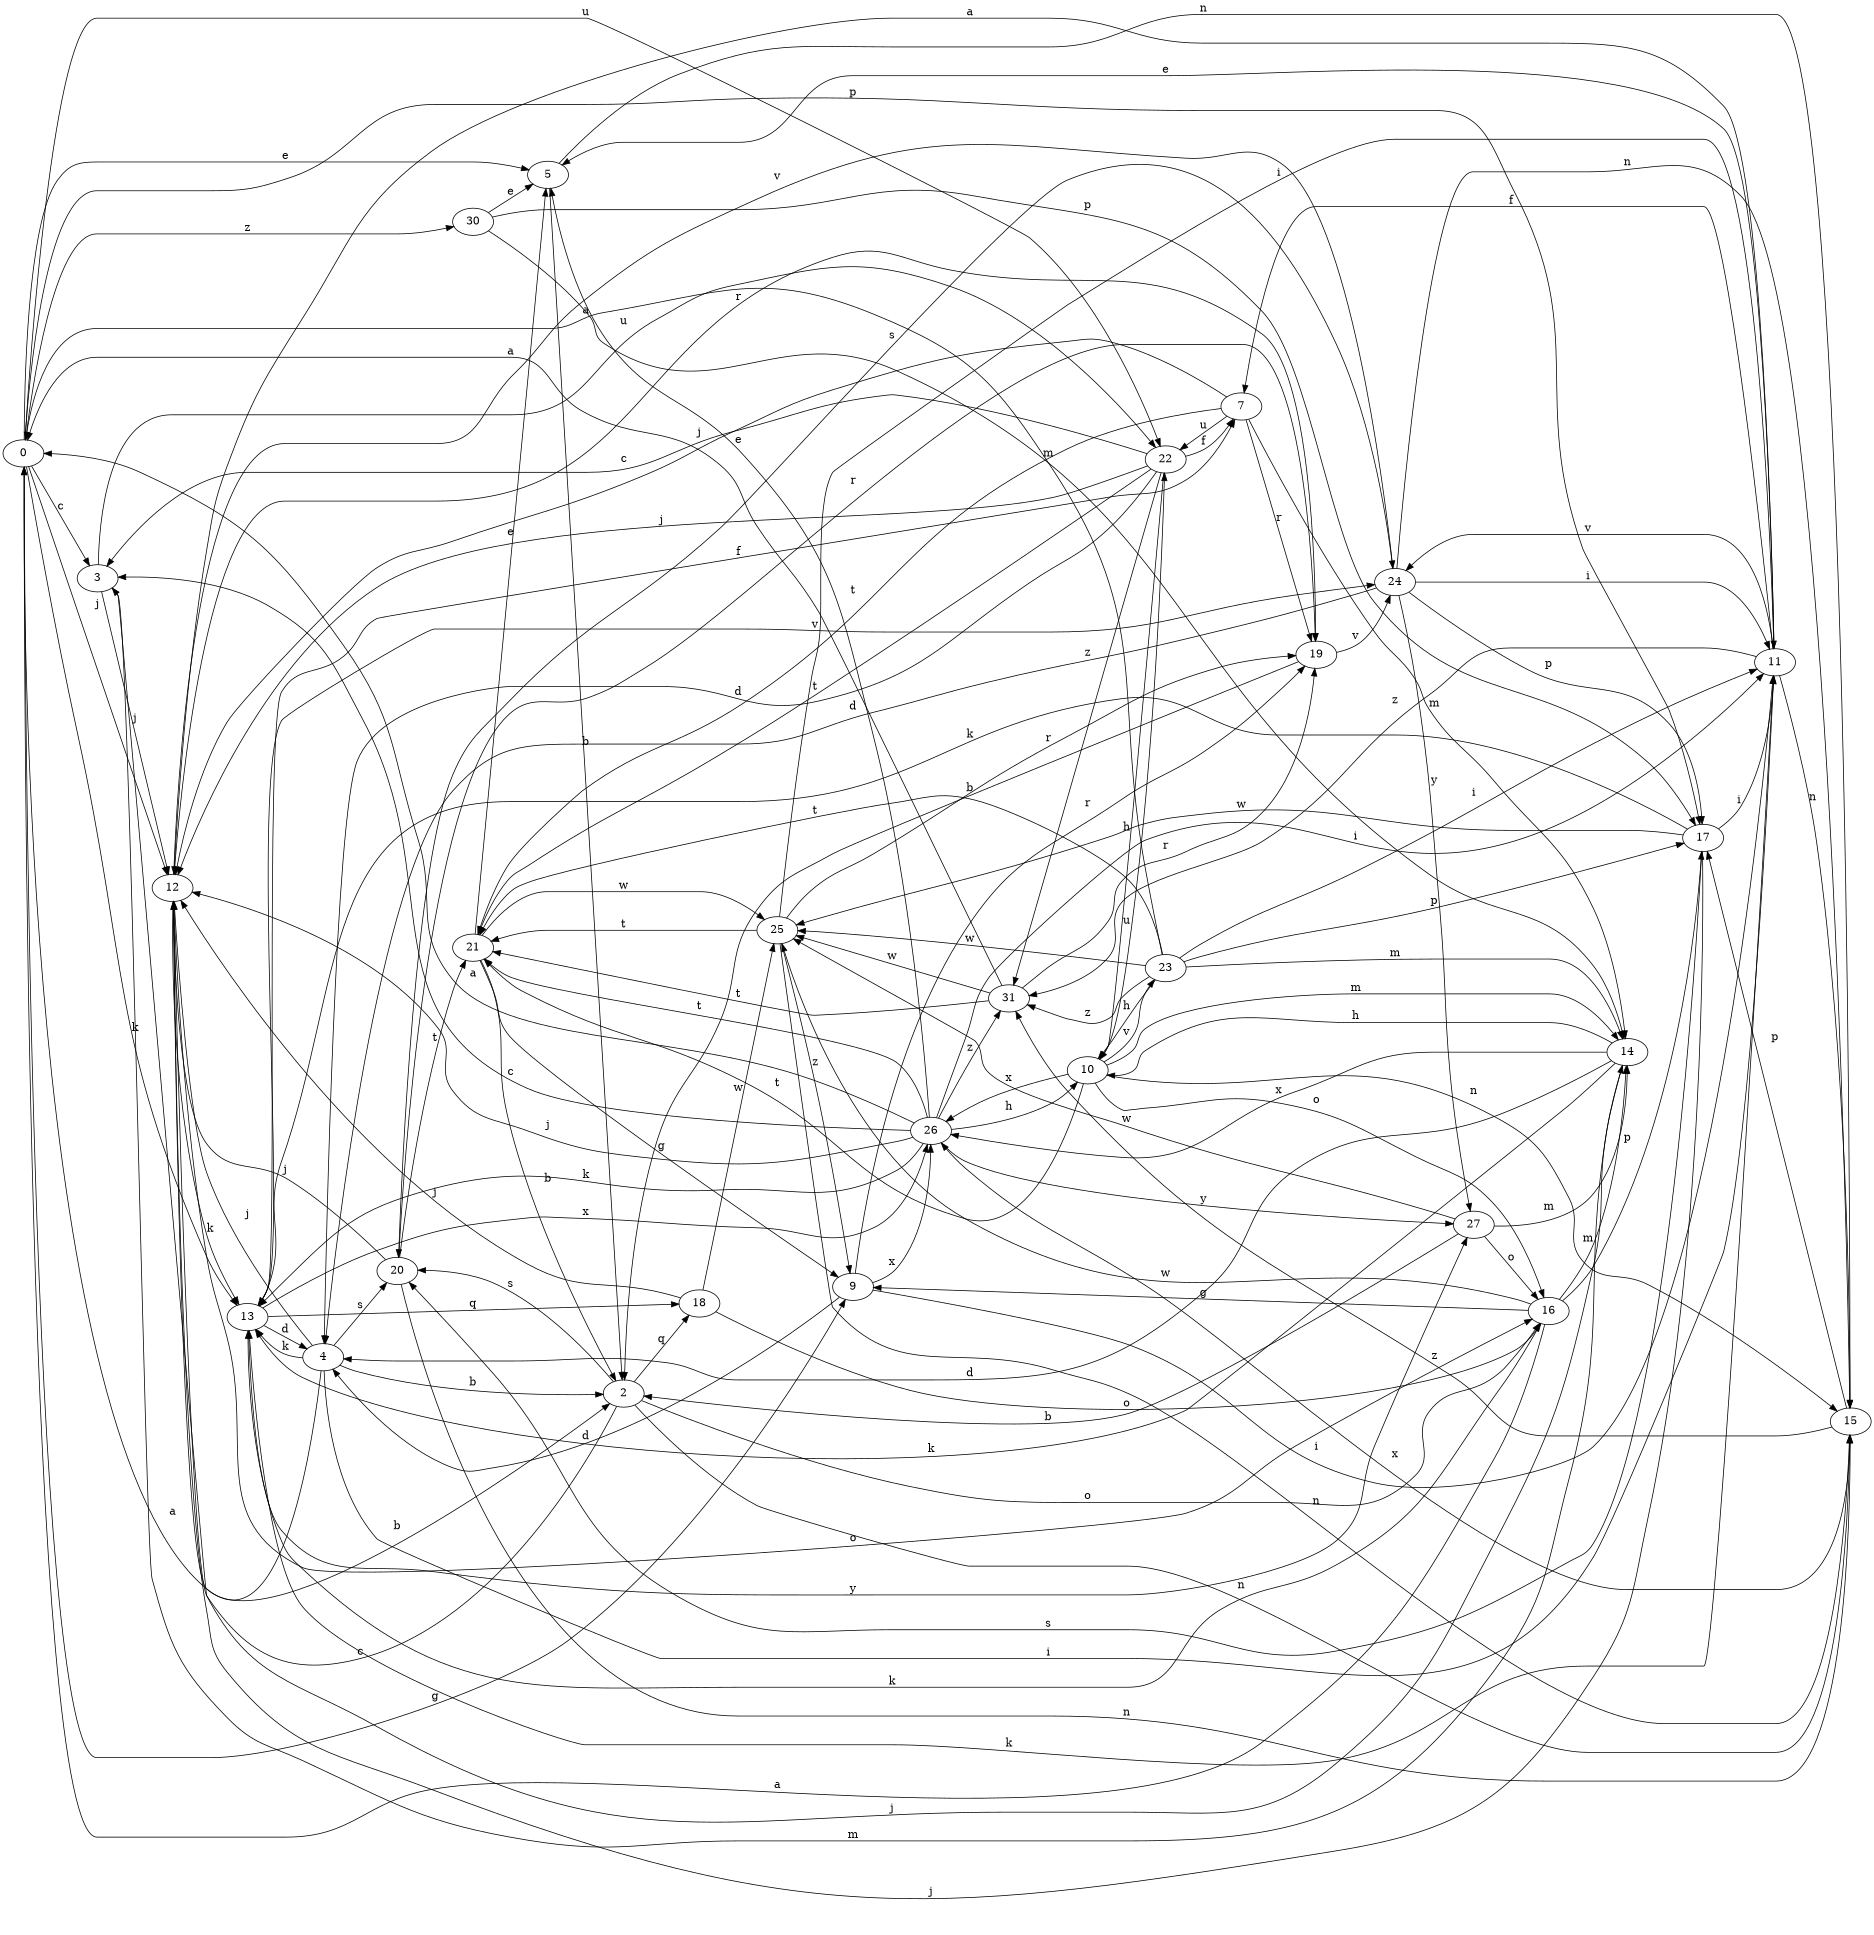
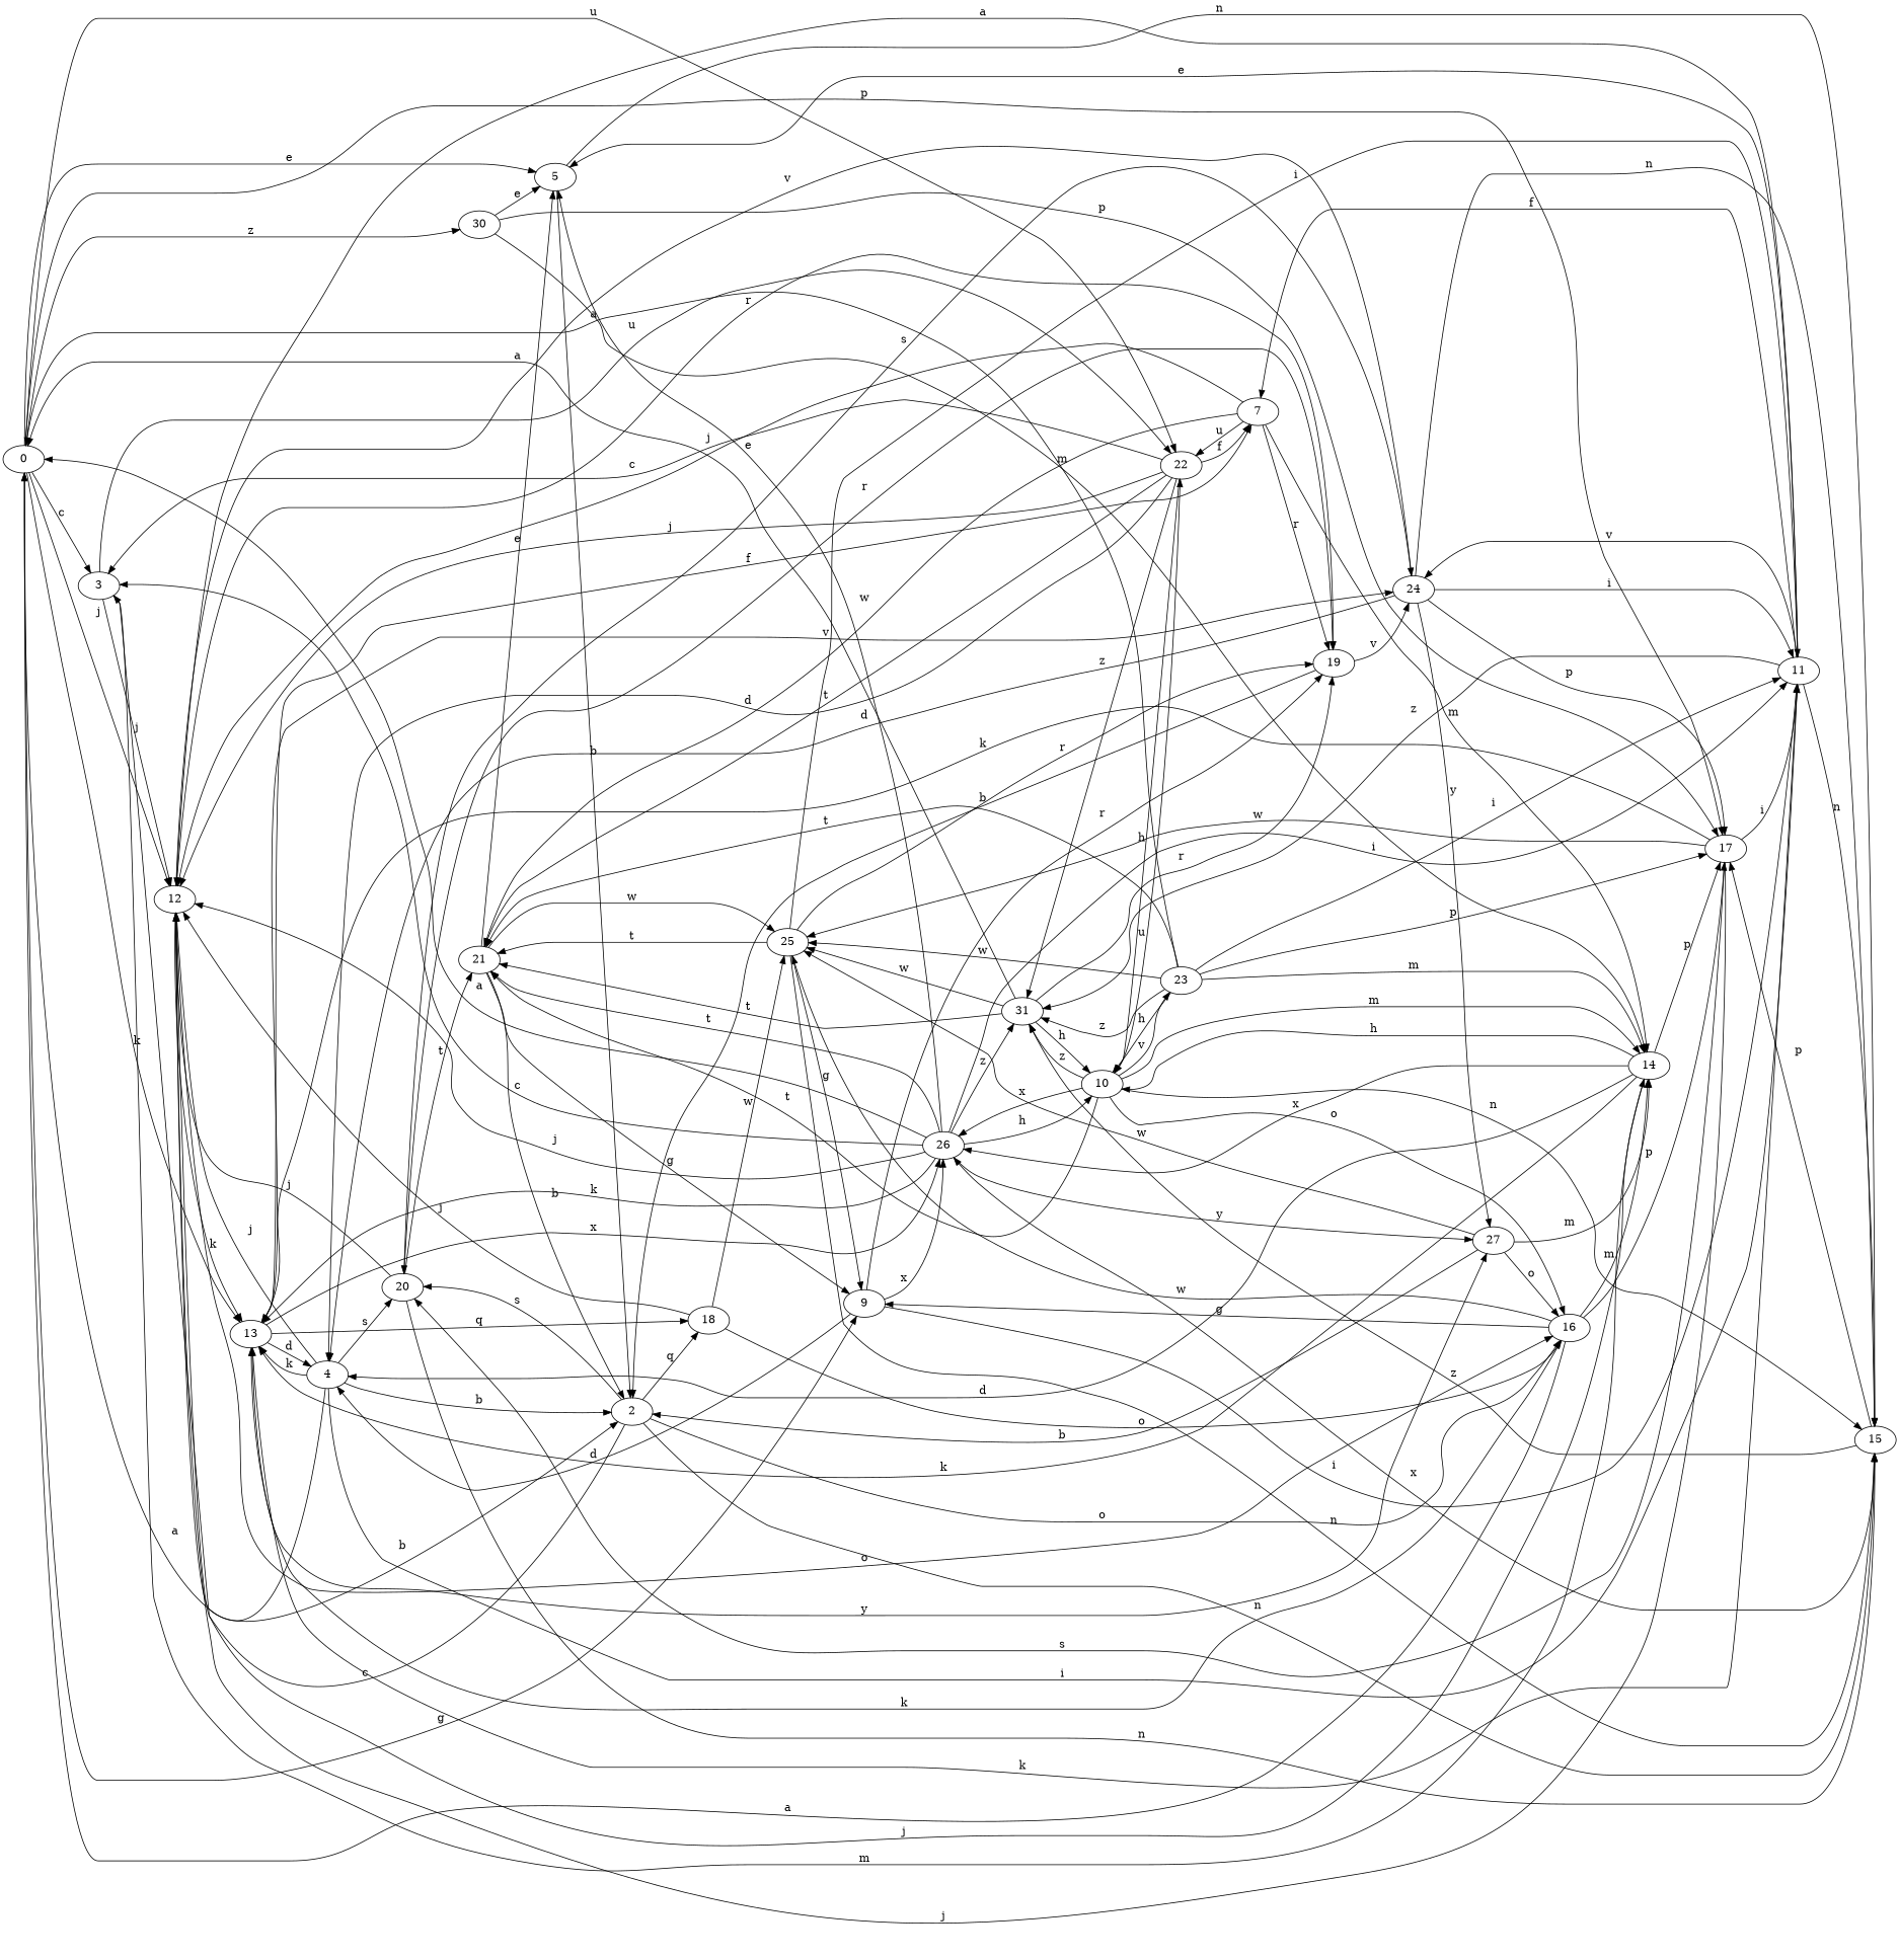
  strict digraph {
    rankdir=LR
    0
    3
    5
    9
    12
    13
    17
    22
    30
    14
    2
    15
    4
    11
    19
    26
    16
    24
    18
    7
    27
    20
    25
    21
    10
    31
    23
    0 -> 3 [label=c]
    0 -> 5 [label=e]
    0 -> 9 [label=g]
    0 -> 12 [label=j]
    0 -> 13 [label=k]
    0 -> 17 [label=p]
    0 -> 22 [label=u]
    0 -> 30 [label=z]
    3 -> 12 [label=j]
    3 -> 22 [label=u]
    3 -> 14 [label=m]
    5 -> 2 [label=b]
    5 -> 15 [label=n]
    9 -> 4 [label=d]
    9 -> 11 [label=i]
    9 -> 19 [label=r]
    9 -> 26 [label=x]
    12 -> 13 [label=k]
    12 -> 2 [label=b]
    12 -> 19 [label=r]
    12 -> 16 [label=o]
    12 -> 24 [label=v]
    13 -> 4 [label=d]
    13 -> 26 [label=x]
    13 -> 24 [label=v]
    13 -> 18 [label=q]
    13 -> 7 [label=f]
    13 -> 27 [label=y]
    17 -> 12 [label=j]
    17 -> 13 [label=k]
    17 -> 11 [label=i]
    17 -> 20 [label=s]
    17 -> 25 [label=w]
    22 -> 3 [label=c]
    22 -> 12 [label=j]
    22 -> 4 [label=d]
    22 -> 7 [label=f]
    22 -> 21 [label=t]
    22 -> 10 [label=h]
    22 -> 31 [label=z]
    30 -> 5 [label=e]
    30 -> 17 [label=p]
    30 -> 14 [label=m]
    14 -> 12 [label=j]
    14 -> 13 [label=k]
+   14 -> 17 [label=p]
    14 -> 4 [label=d]
    14 -> 26 [label=x]
    14 -> 10 [label=h]
    2 -> 3 [label=c]
    2 -> 15 [label=n]
    2 -> 16 [label=o]
    2 -> 18 [label=q]
    2 -> 20 [label=s]
    15 -> 17 [label=p]
    15 -> 26 [label=x]
    15 -> 31 [label=z]
    4 -> 0 [label=a]
    4 -> 12 [label=j]
    4 -> 13 [label=k]
    4 -> 2 [label=b]
    4 -> 11 [label=i]
    4 -> 20 [label=s]
    11 -> 5 [label=e]
    11 -> 12 [label=a]
    11 -> 13 [label=k]
    11 -> 15 [label=n]
    11 -> 24 [label=v]
    11 -> 7 [label=f]
    11 -> 31 [label=z]
    19 -> 2 [label=b]
    19 -> 24 [label=v]
    26 -> 0 [label=a]
    26 -> 3 [label=c]
    26 -> 5 [label=e]
    26 -> 12 [label=j]
    26 -> 13 [label=k]
    26 -> 11 [label=i]
    26 -> 27 [label=y]
    26 -> 21 [label=t]
    26 -> 10 [label=h]
    26 -> 31 [label=z]
    16 -> 0 [label=a]
    16 -> 9 [label=g]
    16 -> 13 [label=k]
    16 -> 17 [label=p]
    16 -> 14 [label=m]
    16 -> 25 [label=w]
    24 -> 17 [label=p]
    24 -> 15 [label=n]
    24 -> 4 [label=d]
    24 -> 11 [label=i]
    24 -> 27 [label=y]
    24 -> 20 [label=s]
    18 -> 12 [label=j]
    18 -> 16 [label=o]
    18 -> 25 [label=w]
    7 -> 12 [label=j]
    7 -> 22 [label=u]
    7 -> 14 [label=m]
    7 -> 19 [label=r]
-   7 -> 21 [label=t]
+   7 -> 21 [label=w]
    27 -> 14 [label=m]
    27 -> 2 [label=b]
    27 -> 16 [label=o]
    27 -> 25 [label=w]
    20 -> 12 [label=j]
    20 -> 15 [label=n]
    20 -> 19 [label=r]
    20 -> 21 [label=t]
-   25 -> 9 [label=z]
+   25 -> 9 [label=g]
    25 -> 15 [label=n]
    25 -> 11 [label=i]
    25 -> 19 [label=r]
    25 -> 21 [label=t]
    21 -> 5 [label=e]
    21 -> 9 [label=g]
    21 -> 2 [label=b]
    21 -> 25 [label=w]
    10 -> 22 [label=u]
    10 -> 14 [label=m]
    10 -> 15 [label=n]
    10 -> 26 [label=x]
    10 -> 16 [label=o]
    10 -> 21 [label=t]
+   10 -> 31 [label=z]
    10 -> 23 [label=v]
    31 -> 0 [label=a]
    31 -> 19 [label=r]
    31 -> 25 [label=w]
    31 -> 21 [label=t]
+   31 -> 10 [label=h]
    23 -> 0 [label=a]
    23 -> 17 [label=p]
    23 -> 14 [label=m]
    23 -> 11 [label=i]
    23 -> 25 [label=w]
    23 -> 21 [label=t]
    23 -> 10 [label=h]
    23 -> 31 [label=z]
  }
